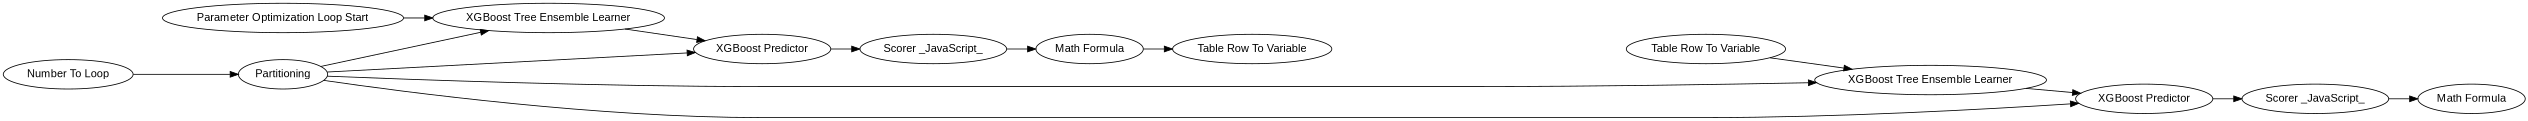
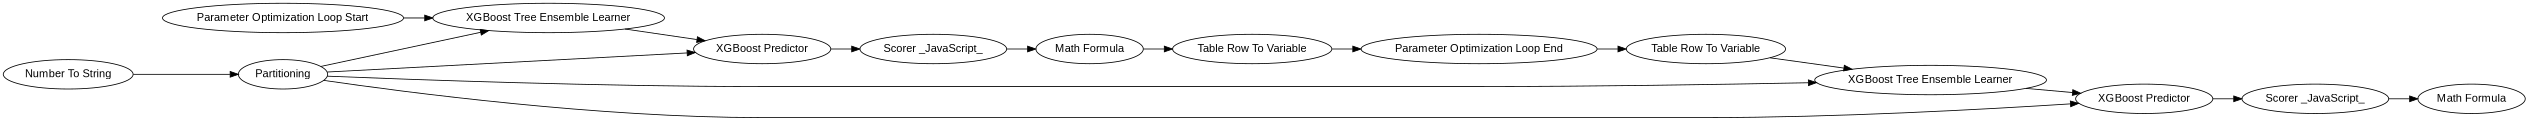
  digraph {
    fontname="Liberation Sans"
    rankdir=LR
    node [fontname="Liberation Sans"]
    edge [fontname="Liberation Sans"]
+   n1 [label="Parameter Optimization Loop End"]
    n2 [label="Table Row To Variable"]
    n3 [label="XGBoost Tree Ensemble Learner"]
    n4 [label="XGBoost Predictor"]
    n5 [label="Scorer _JavaScript_"]
    n6 [label="Math Formula"]
    n7 [label="Table Row To Variable"]
    n8 [label="Scorer _JavaScript_"]
    n9 [label="Math Formula"]
    n10 [label=Partitioning]
    n11 [label="XGBoost Tree Ensemble Learner"]
    n12 [label="XGBoost Predictor"]
    n13 [label="Parameter Optimization Loop Start"]
-   n14 [label="Number To Loop"]
+   n14 [label="Number To String"]
+   n1 -> n2
    n2 -> n3
    n3 -> n4
    n4 -> n8
    n5 -> n6
    n6 -> n7
+   n7 -> n1
    n8 -> n9
    n10 -> n3
    n10 -> n4
    n10 -> n11
    n10 -> n12
    n11 -> n12
    n12 -> n5
    n13 -> n11
    n14 -> n10
  }
